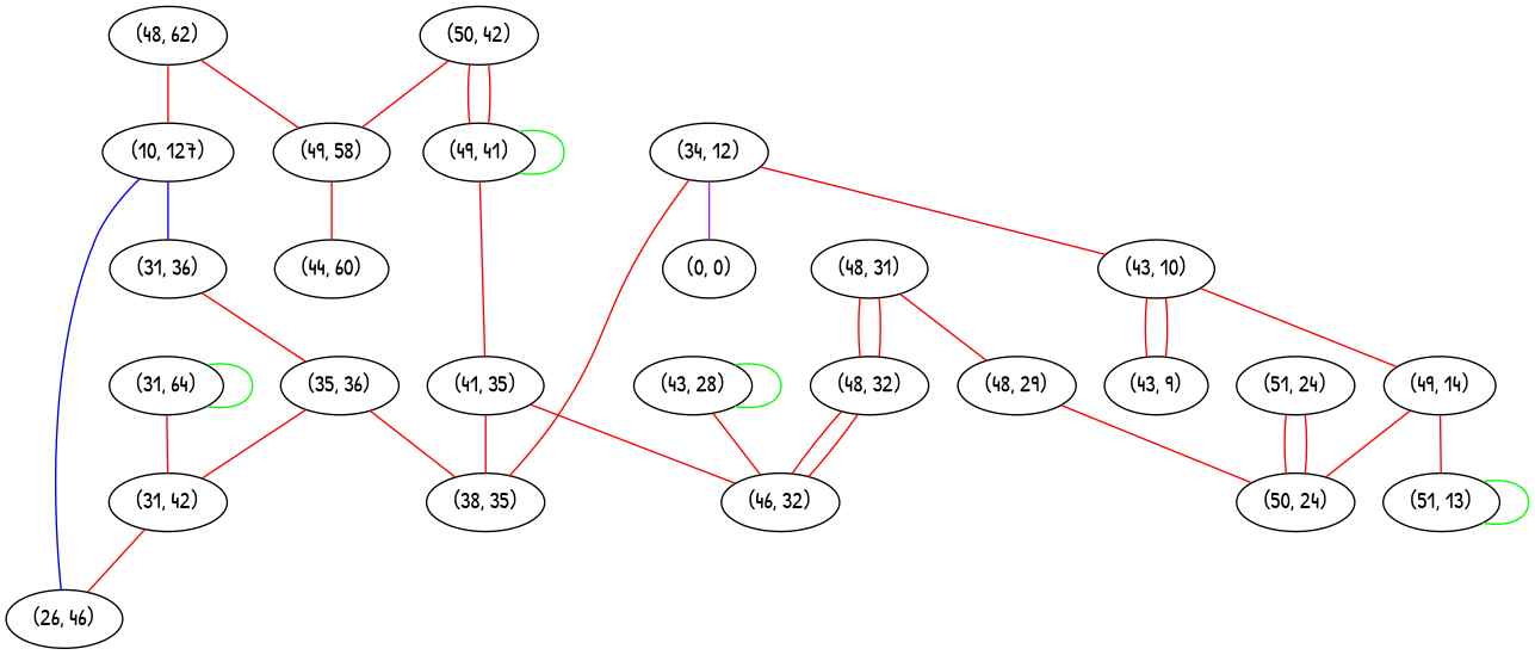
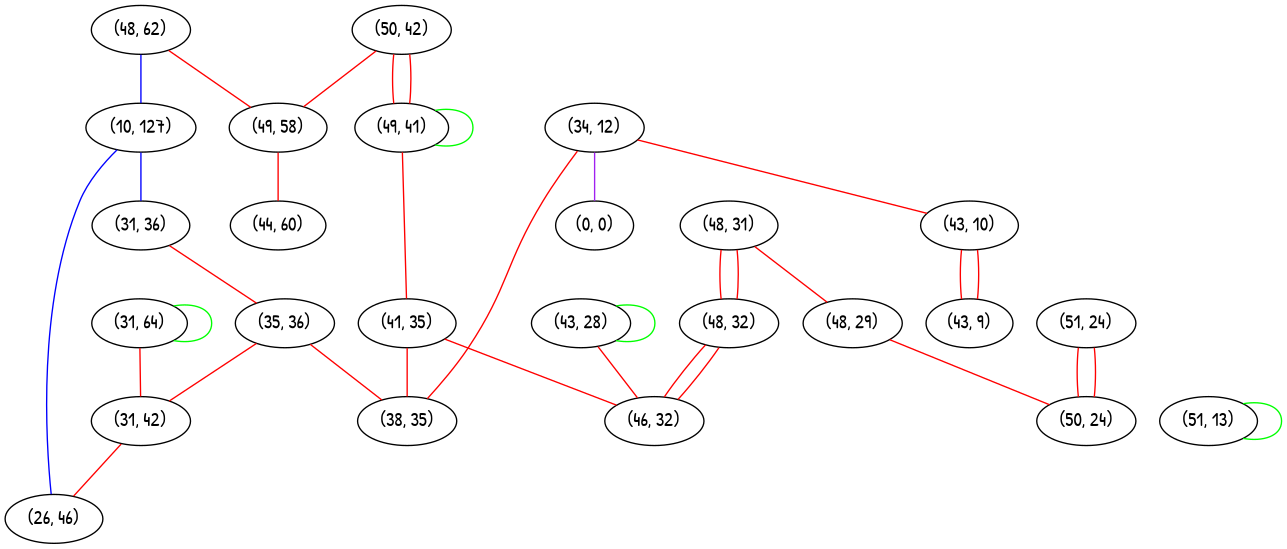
  graph {
    fontname="Patrick Hand"
    node [fontname="Patrick Hand"]
    edge [color=red fontname="Patrick Hand" weight=1]
    "(48, 31)"
    "(48, 32)"
    "(48, 29)"
    "(46, 32)"
    "(50, 24)"
    "(48, 62)"
    "(10, 127)"
    "(49, 58)"
    "(31, 36)"
    "(26, 46)"
    "(44, 60)"
    n12 [label="(31, 64)"]
    "(31, 42)"
    "(50, 42)"
    "(49, 41)"
    "(41, 35)"
    "(35, 36)"
    "(51, 24)"
    "(38, 35)"
    "(43, 28)"
    "(34, 12)"
    "(43, 10)"
    "(0, 0)"
-   "(49, 14)"
    "(43, 9)"
    "(51, 13)"
    "(48, 31)" -- "(48, 32)"
    "(48, 31)" -- "(48, 32)"
    "(48, 31)" -- "(48, 29)"
    "(48, 32)" -- "(46, 32)"
    "(48, 32)" -- "(46, 32)"
    "(48, 29)" -- "(50, 24)"
-   "(48, 62)" -- "(10, 127)" [weight=3]
+   "(48, 62)" -- "(10, 127)" [color=blue weight=3]
    "(48, 62)" -- "(49, 58)"
    "(10, 127)" -- "(31, 36)" [color=blue weight=3]
    "(10, 127)" -- "(26, 46)" [color=blue weight=3]
    "(49, 58)" -- "(44, 60)"
    "(31, 36)" -- "(35, 36)"
    n12 -- n12 [color=green weight=2]
    n12 -- "(31, 42)"
    "(31, 42)" -- "(26, 46)"
    "(50, 42)" -- "(49, 58)"
    "(50, 42)" -- "(49, 41)"
    "(50, 42)" -- "(49, 41)"
    "(49, 41)" -- "(49, 41)" [color=green weight=2]
    "(49, 41)" -- "(41, 35)"
    "(41, 35)" -- "(46, 32)"
    "(41, 35)" -- "(38, 35)"
    "(35, 36)" -- "(31, 42)"
    "(35, 36)" -- "(38, 35)"
    "(51, 24)" -- "(50, 24)"
    "(51, 24)" -- "(50, 24)"
    "(43, 28)" -- "(46, 32)"
    "(43, 28)" -- "(43, 28)" [color=green weight=2]
    "(34, 12)" -- "(38, 35)"
    "(34, 12)" -- "(43, 10)"
    "(34, 12)" -- "(0, 0)" [color=purple weight=4]
-   "(43, 10)" -- "(49, 14)"
    "(43, 10)" -- "(43, 9)"
    "(43, 10)" -- "(43, 9)"
-   "(49, 14)" -- "(50, 24)"
-   "(49, 14)" -- "(51, 13)"
    "(51, 13)" -- "(51, 13)" [color=green weight=2]
  }
